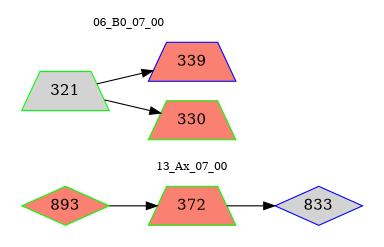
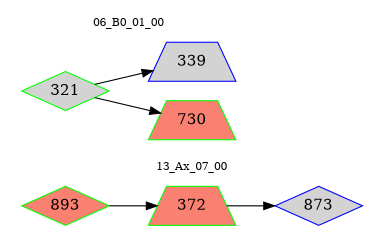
  digraph {
    rankdir=LR
    node [color=green fillcolor=salmon shape=trapezium style=filled]
    edge [color=black]
    n1 [label=893 shape=diamond]
    n2 [label=372]
-   n3 [color=blue fillcolor=lightgrey label=833 shape=diamond]
-   n4 [label=330]
-   n5 [fillcolor=lightgrey label=321]
-   n6 [color=blue label=339]
+   n3 [color=blue fillcolor=lightgrey label=873 shape=diamond]
+   n4 [label=730]
+   n5 [fillcolor=lightgrey label=321 shape=diamond]
+   n6 [color=blue fillcolor=lightgrey label=339]
    subgraph cluster_1 {
      color=white
      fontsize=10
      label="13_Ax_07_00"
      n1
      n2
      n3
    }
    subgraph cluster_2 {
      color=white
      fontsize=10
-     label="06_B0_07_00"
+     label="06_B0_01_00"
      n4
      n5
      n6
    }
    n1 -> n2
    n2 -> n3
    n5 -> n4
    n5 -> n6
  }
